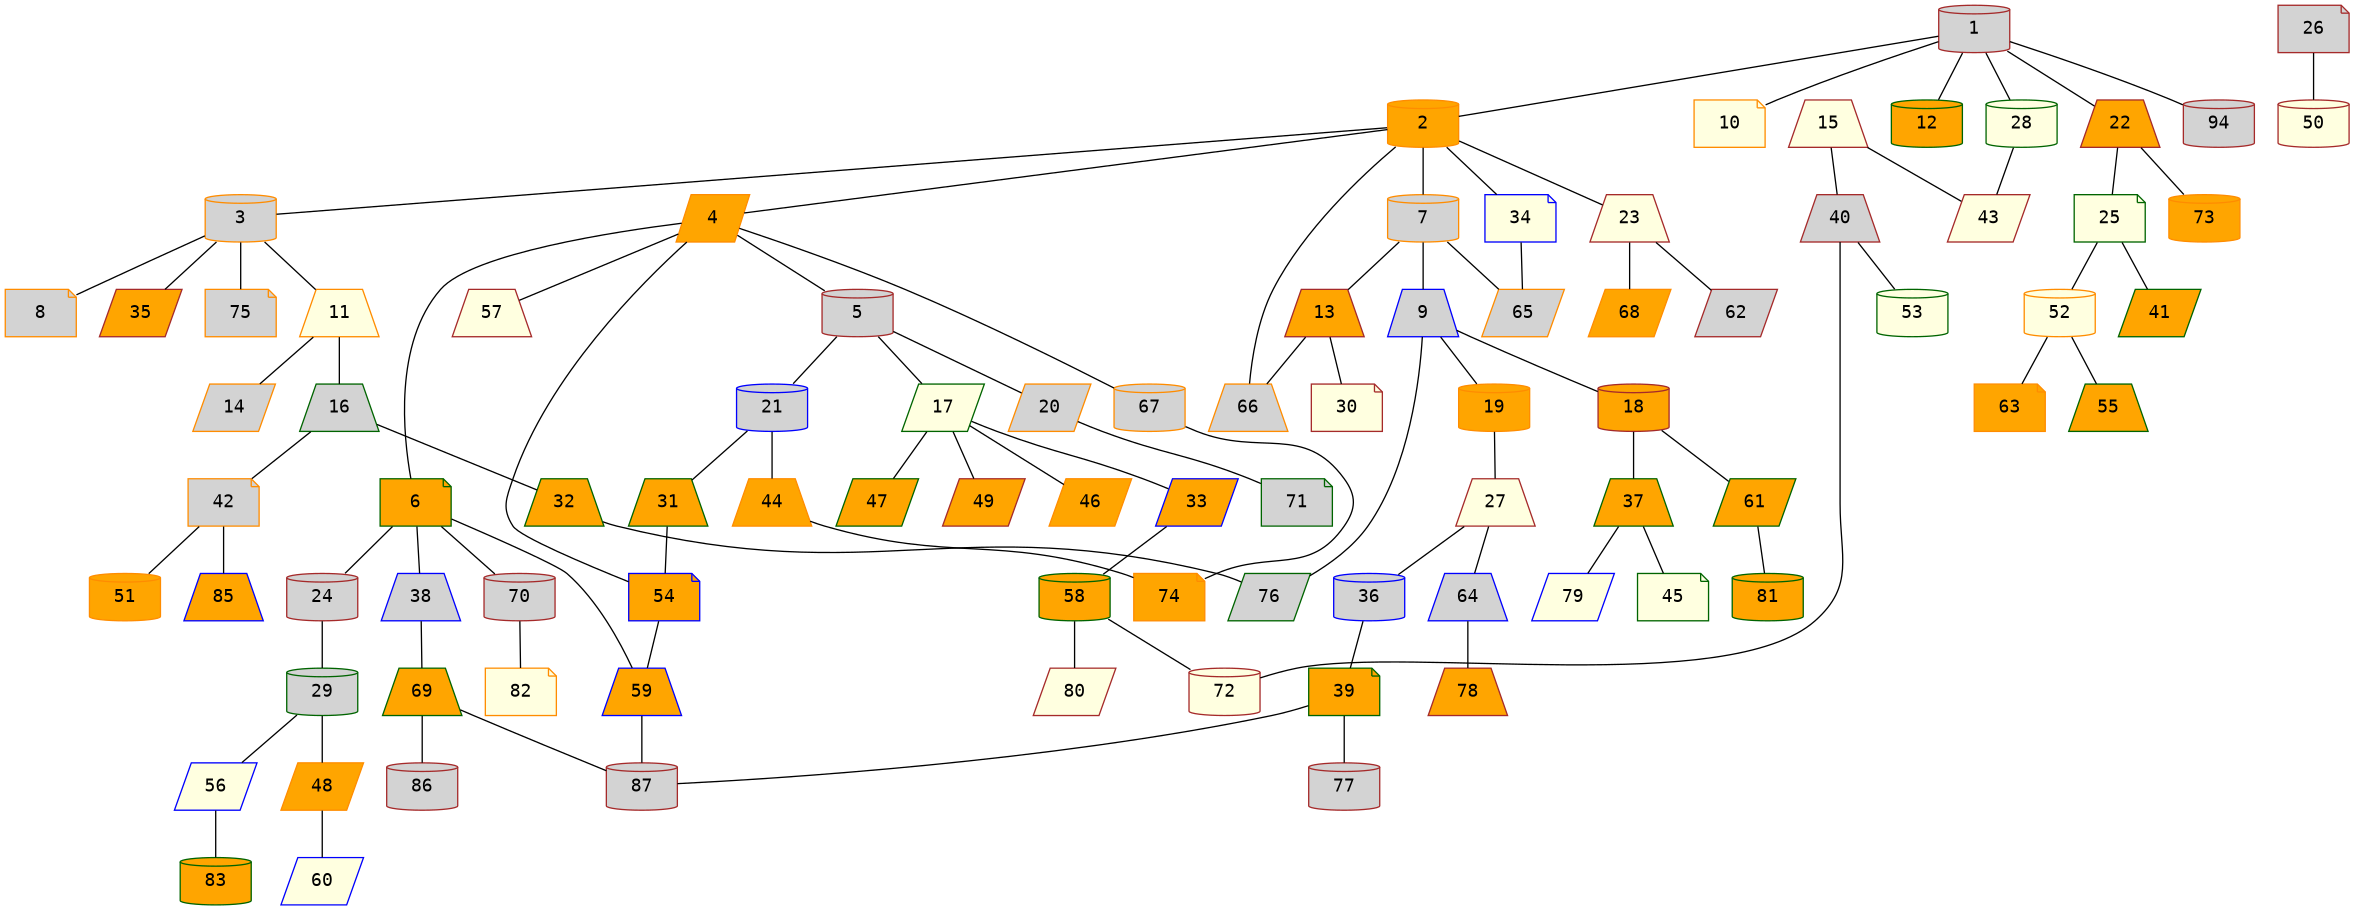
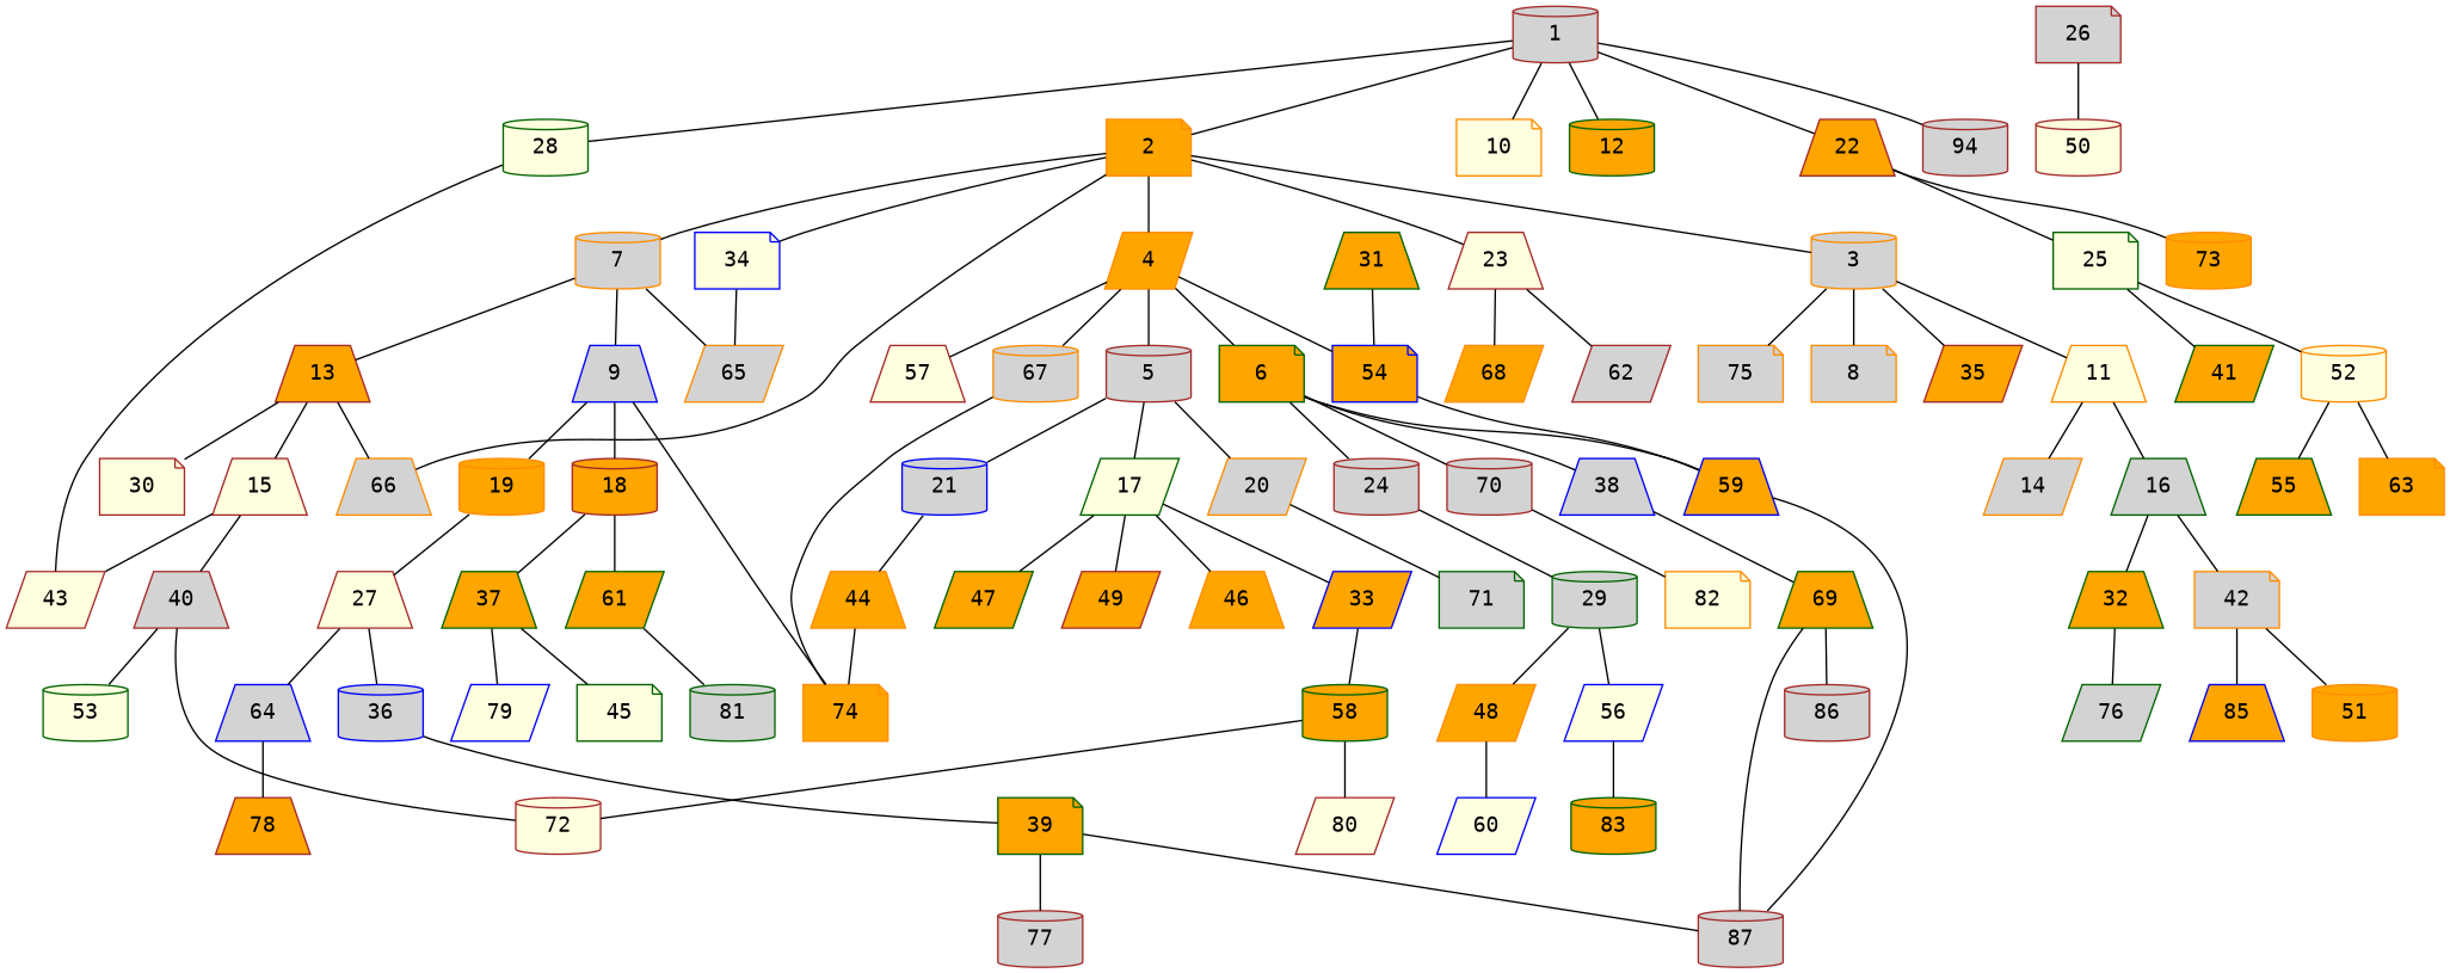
  graph {
    fontname="DejaVu Sans Mono"
    node [color=brown fillcolor=orange fontname="DejaVu Sans Mono" shape=cylinder style=filled]
    edge [fontname="DejaVu Sans Mono"]
    1 [fillcolor=lightgrey]
-   2 [color=darkorange]
+   2 [color=darkorange shape=note]
    10 [color=darkorange fillcolor=lightyellow shape=note]
    12 [color=darkgreen]
    22 [shape=trapezium]
    28 [color=darkgreen fillcolor=lightyellow]
    n7 [fillcolor=lightgrey label=94]
    3 [color=darkorange fillcolor=lightgrey]
    4 [color=darkorange shape=parallelogram]
    7 [color=darkorange fillcolor=lightgrey]
    23 [fillcolor=lightyellow shape=trapezium]
    34 [color=blue fillcolor=lightyellow shape=note]
    66 [color=darkorange fillcolor=lightgrey shape=trapezium]
    25 [color=darkgreen fillcolor=lightyellow shape=note]
    73 [color=darkorange]
    43 [fillcolor=lightyellow shape=parallelogram]
    8 [color=darkorange fillcolor=lightgrey shape=note]
    11 [color=darkorange fillcolor=lightyellow shape=trapezium]
    35 [shape=parallelogram]
    75 [color=darkorange fillcolor=lightgrey shape=note]
    5 [fillcolor=lightgrey]
    6 [color=darkgreen shape=note]
    54 [color=blue shape=note]
    57 [fillcolor=lightyellow shape=trapezium]
    67 [color=darkorange fillcolor=lightgrey]
    9 [color=blue fillcolor=lightgrey shape=trapezium]
    13 [shape=trapezium]
    65 [color=darkorange fillcolor=lightgrey shape=parallelogram]
    62 [fillcolor=lightgrey shape=parallelogram]
    68 [color=darkorange shape=parallelogram]
    14 [color=darkorange fillcolor=lightgrey shape=parallelogram]
    16 [color=darkgreen fillcolor=lightgrey shape=trapezium]
    17 [color=darkgreen fillcolor=lightyellow shape=parallelogram]
    20 [color=darkorange fillcolor=lightgrey shape=parallelogram]
    21 [color=blue fillcolor=lightgrey]
    24 [fillcolor=lightgrey]
    38 [color=blue fillcolor=lightgrey shape=trapezium]
    59 [color=blue shape=trapezium]
    70 [fillcolor=lightgrey]
    74 [color=darkorange shape=note]
    33 [color=blue shape=parallelogram]
-   46 [color=darkorange shape=parallelogram]
+   46 [color=darkorange shape=trapezium]
    47 [color=darkgreen shape=parallelogram]
    49 [shape=parallelogram]
    71 [color=darkgreen fillcolor=lightgrey shape=note]
    31 [color=darkgreen shape=trapezium]
    44 [color=darkorange shape=trapezium]
    29 [color=darkgreen fillcolor=lightgrey]
    69 [color=darkgreen shape=trapezium]
    87 [fillcolor=lightgrey]
    82 [color=darkorange fillcolor=lightyellow shape=note]
    18
    19 [color=darkorange]
    15 [fillcolor=lightyellow shape=trapezium]
    30 [fillcolor=lightyellow shape=note]
    37 [color=darkgreen shape=trapezium]
    61 [color=darkgreen shape=parallelogram]
    27 [fillcolor=lightyellow shape=trapezium]
    32 [color=darkgreen shape=trapezium]
    42 [color=darkorange fillcolor=lightgrey shape=note]
    40 [fillcolor=lightgrey shape=trapezium]
    53 [color=darkgreen fillcolor=lightyellow]
    72 [fillcolor=lightyellow]
    76 [color=darkgreen fillcolor=lightgrey shape=parallelogram]
    51 [color=darkorange]
    85 [color=blue shape=trapezium]
    58 [color=darkgreen]
    45 [color=darkgreen fillcolor=lightyellow shape=note]
    79 [color=blue fillcolor=lightyellow shape=parallelogram]
-   81 [color=darkgreen]
+   81 [color=darkgreen fillcolor=lightgrey]
    36 [color=blue fillcolor=lightgrey]
    64 [color=blue fillcolor=lightgrey shape=trapezium]
    41 [color=darkgreen shape=parallelogram]
    52 [color=darkorange fillcolor=lightyellow]
    26 [fillcolor=lightgrey shape=note]
    50 [fillcolor=lightyellow]
    48 [color=darkorange shape=parallelogram]
    56 [color=blue fillcolor=lightyellow shape=parallelogram]
    55 [color=darkgreen shape=trapezium]
    63 [color=darkorange shape=note]
    39 [color=darkgreen shape=note]
    78 [shape=trapezium]
    60 [color=blue fillcolor=lightyellow shape=parallelogram]
    83 [color=darkgreen]
    80 [fillcolor=lightyellow shape=parallelogram]
    77 [fillcolor=lightgrey]
    86 [fillcolor=lightgrey]
    1 -- 2
    1 -- 10
    1 -- 12
    1 -- 22
    1 -- 28
    1 -- n7
    2 -- 3
    2 -- 4
    2 -- 7
    2 -- 23
    2 -- 34
    2 -- 66
    22 -- 25
    22 -- 73
    28 -- 43
    3 -- 8
    3 -- 11
    3 -- 35
    3 -- 75
    4 -- 5
    4 -- 6
    4 -- 54
    4 -- 57
    4 -- 67
    7 -- 9
    7 -- 13
    7 -- 65
    23 -- 62
    23 -- 68
    34 -- 65
    25 -- 41
    25 -- 52
    11 -- 14
    11 -- 16
    5 -- 17
    5 -- 20
    5 -- 21
    6 -- 24
    6 -- 38
    6 -- 59
    6 -- 70
    54 -- 59
    67 -- 74
-   9 -- 76
+   9 -- 74
    9 -- 18
    9 -- 19
    13 -- 66
+   13 -- 15
    13 -- 30
    16 -- 32
    16 -- 42
    17 -- 33
    17 -- 46
    17 -- 47
    17 -- 49
    20 -- 71
-   21 -- 31
    21 -- 44
    24 -- 29
    38 -- 69
    59 -- 87
    70 -- 82
    33 -- 58
    31 -- 54
    44 -- 74
    29 -- 48
    29 -- 56
    69 -- 87
    69 -- 86
    18 -- 37
    18 -- 61
    19 -- 27
    15 -- 43
    15 -- 40
    37 -- 45
    37 -- 79
    61 -- 81
    27 -- 36
    27 -- 64
    32 -- 76
    42 -- 51
    42 -- 85
    40 -- 53
    40 -- 72
    58 -- 72
    58 -- 80
    36 -- 39
    64 -- 78
    52 -- 55
    52 -- 63
    26 -- 50
    48 -- 60
    56 -- 83
    39 -- 87
    39 -- 77
  }
